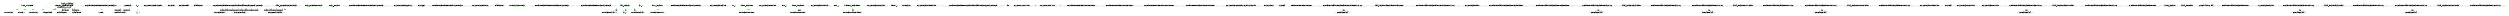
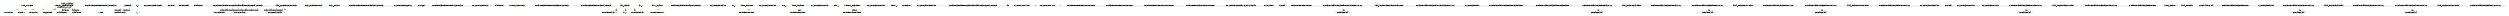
  digraph {
    node [cluster="Humanizer.TimeSpanHumanizeExtensions.LargestUnit(System.TimeSpan)" span="0-0"]
    edge [color=green style=dashed]
    n1 [cluster="Humanizer.TimeSpanHumanizeExtensions.Humanize(System.TimeSpan, int)" color=green community=1 label="var result = new StringBuilder()" prediction=0 span="22-22"]
    n2 [cluster="Humanizer.TimeSpanHumanizeExtensions.Humanize(System.TimeSpan, int)" color=green community=1 label="result.Length > 0" prediction=0 span="29-29"]
    n3 [cluster="Humanizer.TimeSpanHumanizeExtensions.Humanize(System.TimeSpan, int)" color=green community=1 label="result.Append(timePart)" prediction=0 span="32-32"]
    n4 [cluster="Humanizer.TimeSpanHumanizeExtensions.Humanize(System.TimeSpan, int)" color=green community=0 label="return result.ToString();" prediction=0 span="36-36"]
    n5 [cluster="Humanizer.TimeSpanHumanizeExtensions.Humanize(System.TimeSpan, int)" color=green community=2 label="return result.ToString();" prediction=0 span="39-39"]
    n6 [cluster="Humanizer.TimeSpanHumanizeExtensions.Humanize(System.TimeSpan, int)" label="Entry Humanizer.TimeSpanHumanizeExtensions.Humanize(System.TimeSpan, int)" span="20-20"]
    n7 [cluster="Humanizer.TimeSpanHumanizeExtensions.Humanize(System.TimeSpan, int)" color=green community=1 label="i < precision" prediction=7 span="23-23"]
    n8 [cluster="lambda expression" color=green community=1 label="TryFormat(format, timeSpan)" prediction=7 span="26-26"]
    n9 [cluster="Humanizer.TimeSpanHumanizeExtensions.Humanize(System.TimeSpan, int)" color=green community=1 label="int i = 0" prediction=1 span="23-23"]
    n10 [cluster="Humanizer.TimeSpanHumanizeExtensions.Humanize(System.TimeSpan, int)" color=green community=1 label="i++" prediction=1 span="23-23"]
    n11 [cluster="System.Text.StringBuilder.StringBuilder()" label="Entry System.Text.StringBuilder.StringBuilder()"]
    n12 [cluster="Humanizer.TimeSpanHumanizeExtensions.Humanize(System.TimeSpan, int)" color=green community=1 label="var timePart = FormatParameters\r\n                    .Select(format => TryFormat(format, timeSpan))\r\n                    .FirstOrDefault(part => part != null)" prediction=0 span="25-27"]
    n13 [cluster="lambda expression" label="Entry lambda expression" span="26-26"]
    n14 [cluster="lambda expression" label="Entry lambda expression" span="27-27"]
    n15 [cluster="Unk.Select" label="Entry Unk.Select" span=""]
    n16 [cluster="Unk.FirstOrDefault" label="Entry Unk.FirstOrDefault" span=""]
    n17 [label="System.TimeSpan" cluster="" span=""]
    n18 [cluster="lambda expression" label="Exit lambda expression" span="26-26"]
    n19 [cluster="Humanizer.TimeSpanHumanizeExtensions.TryFormat(Humanizer.Localisation.TimeSpanPropertyFormat, System.TimeSpan)" label="Entry Humanizer.TimeSpanHumanizeExtensions.TryFormat(Humanizer.Localisation.TimeSpanPropertyFormat, System.TimeSpan)" span="122-122"]
    n20 [cluster="Humanizer.TimeSpanHumanizeExtensions.TryFormat(Humanizer.Localisation.TimeSpanPropertyFormat, System.TimeSpan)" label="return propertyFormat.Zero();" span="130-130"]
    n21 [cluster="Humanizer.TimeSpanHumanizeExtensions.TryFormat(Humanizer.Localisation.TimeSpanPropertyFormat, System.TimeSpan)" label="return propertyFormat.Single();" span="132-132"]
    n22 [cluster="Humanizer.TimeSpanHumanizeExtensions.TryFormat(Humanizer.Localisation.TimeSpanPropertyFormat, System.TimeSpan)" label="return propertyFormat.Multiple(value);" span="134-134"]
    n23 [cluster="Humanizer.TimeSpanHumanizeExtensions.Humanize(System.TimeSpan, int)" color=green community=0 label="timeSpan = DeduceTheLargestUnit(timeSpan)" prediction=11 span="34-34"]
    n24 [cluster="Humanizer.TimeSpanHumanizeExtensions.Humanize(System.TimeSpan, int)" color=green community=1 label="timeSpan == TimeSpan.Zero" prediction=12 span="35-35"]
    n25 [cluster="Humanizer.TimeSpanHumanizeExtensions.DeduceTheLargestUnit(System.TimeSpan)" label="Entry Humanizer.TimeSpanHumanizeExtensions.DeduceTheLargestUnit(System.TimeSpan)" span="42-42"]
    n26 [cluster="System.Text.StringBuilder.Append(string)" label="Entry System.Text.StringBuilder.Append(string)"]
    n27 [cluster="Unk.Append" label="Entry Unk.Append" span=""]
    n28 [cluster="Humanizer.TimeSpanHumanizeExtensions.Humanize(System.TimeSpan, int)" label="Exit Humanizer.TimeSpanHumanizeExtensions.Humanize(System.TimeSpan, int)" span="20-20"]
    n29 [cluster="System.Text.StringBuilder.ToString()" label="Entry System.Text.StringBuilder.ToString()"]
    n30 [cluster="lambda expression" label="Exit lambda expression" span="27-27"]
    n31 [cluster="Humanizer.TimeSpanHumanizeExtensions.DeduceTheLargestUnit(System.TimeSpan)" color=green community=1 label="return timeSpan - LargestUnit(timeSpan);" prediction=14 span="44-44"]
    n32 [cluster="Humanizer.TimeSpanHumanizeExtensions.DeduceTheLargestUnit(System.TimeSpan)" label="Exit Humanizer.TimeSpanHumanizeExtensions.DeduceTheLargestUnit(System.TimeSpan)" span="42-42"]
    n33 [label="Entry Humanizer.TimeSpanHumanizeExtensions.LargestUnit(System.TimeSpan)" span="47-47"]
    n34 [color=green community=1 label="var days = timeSpan.Days" prediction=15 span="49-49"]
    n35 [color=green community=1 label="return TimeSpan.FromDays((days/7) * 7);" prediction=15 span="51-51"]
    n36 [color=green community=1 label="days >= 1" prediction=15 span="52-52"]
    n37 [color=green community=1 label="return TimeSpan.FromDays(days);" prediction=15 span="53-53"]
    n38 [color=green community=1 label="days >= 7" prediction=16 span="50-50"]
    n39 [color=green community=1 label="var hours = timeSpan.Hours" prediction=20 span="55-55"]
    n40 [color=green community=1 label="return TimeSpan.FromHours(hours);" prediction=20 span="57-57"]
    n41 [label="Exit Humanizer.TimeSpanHumanizeExtensions.LargestUnit(System.TimeSpan)" span="47-47"]
    n42 [cluster="System.TimeSpan.FromDays(double)" label="Entry System.TimeSpan.FromDays(double)"]
    n43 [color=green community=1 label="hours >= 1" prediction=21 span="56-56"]
    n44 [color=green community=1 label="var minutes = timeSpan.Minutes" prediction=23 span="59-59"]
    n45 [color=green community=1 label="return TimeSpan.FromMinutes(minutes);" prediction=23 span="61-61"]
    n46 [cluster="System.TimeSpan.FromHours(double)" label="Entry System.TimeSpan.FromHours(double)"]
    n47 [color=green community=1 label="minutes >= 1" prediction=24 span="60-60"]
    n48 [color=green community=1 label="var seconds = timeSpan.Seconds" prediction=26 span="63-63"]
    n49 [color=green community=1 label="return TimeSpan.FromSeconds(seconds);" prediction=26 span="65-65"]
    n50 [cluster="System.TimeSpan.FromMinutes(double)" label="Entry System.TimeSpan.FromMinutes(double)"]
    n51 [color=green community=1 label="seconds >= 1" prediction=27 span="64-64"]
    n52 [color=green community=1 label="var milliseconds = timeSpan.Milliseconds" prediction=29 span="67-67"]
    n53 [color=green community=1 label="return TimeSpan.FromMilliseconds(milliseconds);" prediction=29 span="69-69"]
    n54 [cluster="System.TimeSpan.FromSeconds(double)" label="Entry System.TimeSpan.FromSeconds(double)"]
    n55 [color=green community=1 label="milliseconds >= 1" prediction=30 span="68-68"]
    n56 [label="return TimeSpan.Zero;" span="71-71"]
    n57 [cluster="System.TimeSpan.FromMilliseconds(double)" label="Entry System.TimeSpan.FromMilliseconds(double)"]
    n58 [cluster="Humanizer.TimeSpanHumanizeExtensions.TryFormat(Humanizer.Localisation.TimeSpanPropertyFormat, System.TimeSpan)" label="Exit Humanizer.TimeSpanHumanizeExtensions.TryFormat(Humanizer.Localisation.TimeSpanPropertyFormat, System.TimeSpan)" span="122-122"]
    n59 [cluster="Humanizer.TimeSpanHumanizeExtensions.TryFormat(Humanizer.Localisation.TimeSpanPropertyFormat, System.TimeSpan)" label="var value = propertyFormat.PropertySelector(timeSpan)" span="126-126"]
    n60 [cluster="Humanizer.TimeSpanHumanizeExtensions.TryFormat(Humanizer.Localisation.TimeSpanPropertyFormat, System.TimeSpan)" label=value span="127-127"]
    n61 [cluster="System.Func<T, TResult>.Invoke(T)" label="Entry System.Func<T, TResult>.Invoke(T)"]
    n62 [cluster="Humanizer.TimeSpanHumanizeExtensions.TryFormat(Humanizer.Localisation.TimeSpanPropertyFormat, System.TimeSpan)" label=0 span="129-129"]
    n63 [cluster="System.Func<TResult>.Invoke()" label="Entry System.Func<TResult>.Invoke()"]
    n64 [cluster="Humanizer.TimeSpanHumanizeExtensions.TryFormat(Humanizer.Localisation.TimeSpanPropertyFormat, System.TimeSpan)" label=1 span="131-131"]
    n65 [cluster="Humanizer.Tests.Extensions.Inflector.UnderscoreTests.Underscore()" file="TimeSpanHumanizeExtensionsTests.cs" label="Entry Humanizer.Tests.Extensions.Inflector.UnderscoreTests.Underscore()" span="7-7"]
    n66 [cluster="Humanizer.Tests.Extensions.Inflector.UnderscoreTests.Underscore()" file="TimeSpanHumanizeExtensionsTests.cs" label="Exit Humanizer.Tests.Extensions.Inflector.UnderscoreTests.Underscore()" span="7-7"]
    n67 [cluster="Humanizer.Tests.Extensions.Inflector.UnderscoreTests.UnderscoreTests()" file="TimeSpanHumanizeExtensionsTests.cs" label="Entry Humanizer.Tests.Extensions.Inflector.UnderscoreTests.UnderscoreTests()" span="15-15"]
    n68 [cluster="Humanizer.Tests.Extensions.Inflector.UnderscoreTests.UnderscoreTests()" file="TimeSpanHumanizeExtensionsTests.cs" label="Exit Humanizer.Tests.Extensions.Inflector.UnderscoreTests.UnderscoreTests()" span="15-15"]
    n69 [cluster="System.Collections.Generic.Dictionary<TKey, TValue>.Add(TKey, TValue)" file="TimeSpanHumanizeExtensionsTests.cs" label="Entry System.Collections.Generic.Dictionary<TKey, TValue>.Add(TKey, TValue)"]
    n70 [cluster="string.Underscore()" file="TimeSpanHumanizeExtensionsTests.cs" label="Entry string.Underscore()" span="193-193"]
    n71 [cluster="Unk.Equal" file="TimeSpanHumanizeExtensionsTests.cs" label="Entry Unk.Equal" span=""]
    n72 [file="TimeSpanHumanizeExtensionsTests.cs" label="Humanizer.Tests.Extensions.Inflector.UnderscoreTests" cluster="" span=""]
    n73 [cluster="Humanizer.Tests.Localisation.id.TimeSpanHumanizeTests.TimeSpanWithPrecesion(int, int, string)" file="TimeSpanTests.cs" label="Entry Humanizer.Tests.Localisation.id.TimeSpanHumanizeTests.TimeSpanWithPrecesion(int, int, string)" span="101-101"]
    n74 [cluster="Humanizer.Tests.Localisation.id.TimeSpanHumanizeTests.TimeSpanWithPrecesion(int, int, string)" file="TimeSpanTests.cs" label="Assert.Equal(expected, actual)" span="104-104"]
    n75 [cluster="Humanizer.Tests.Localisation.id.TimeSpanHumanizeTests.TimeSpanWithPrecesion(int, int, string)" file="TimeSpanTests.cs" label="var actual = TimeSpan.FromMilliseconds(milliseconds).Humanize(precesion)" span="103-103"]
    n76 [cluster="Humanizer.Tests.Localisation.id.TimeSpanHumanizeTests.TimeSpanWithPrecesion(int, int, string)" file="TimeSpanTests.cs" label="Exit Humanizer.Tests.Localisation.id.TimeSpanHumanizeTests.TimeSpanWithPrecesion(int, int, string)" span="101-101"]
    n77 [cluster="System.TimeSpan.Humanize(int)" file="TimeSpanTests.cs" label="Entry System.TimeSpan.Humanize(int)" span="18-18"]
    n78 [cluster="Humanizer.Tests.Localisation.id.TimeSpanHumanizeTests.TimeSpanHumanizeTests()" file="TimeSpanTests.cs" label="Entry Humanizer.Tests.Localisation.id.TimeSpanHumanizeTests.TimeSpanHumanizeTests()" span="8-8"]
    n79 [cluster="Humanizer.Tests.Localisation.id.TimeSpanHumanizeTests.TimeSpanHumanizeTests()" file="TimeSpanTests.cs" label="Exit Humanizer.Tests.Localisation.id.TimeSpanHumanizeTests.TimeSpanHumanizeTests()" span="8-8"]
    n80 [cluster="Humanizer.Tests.Localisation.id.TimeSpanHumanizeTests.Days(int, string)" file="TimeSpanTests.cs" label="Entry Humanizer.Tests.Localisation.id.TimeSpanHumanizeTests.Days(int, string)" span="24-24"]
    n81 [cluster="Humanizer.Tests.Localisation.id.TimeSpanHumanizeTests.Days(int, string)" file="TimeSpanTests.cs" label="Assert.Equal(expected, actual)" span="27-27"]
    n82 [cluster="Humanizer.Tests.Localisation.id.TimeSpanHumanizeTests.Days(int, string)" file="TimeSpanTests.cs" label="var actual = TimeSpan.FromDays(days).Humanize()" span="26-26"]
    n83 [cluster="Humanizer.Tests.Localisation.id.TimeSpanHumanizeTests.Days(int, string)" file="TimeSpanTests.cs" label="Exit Humanizer.Tests.Localisation.id.TimeSpanHumanizeTests.Days(int, string)" span="24-24"]
    n84 [cluster="Humanizer.Tests.Localisation.id.TimeSpanHumanizeTests.Hours(int, string)" file="TimeSpanTests.cs" label="Entry Humanizer.Tests.Localisation.id.TimeSpanHumanizeTests.Hours(int, string)" span="34-34"]
    n85 [cluster="Humanizer.Tests.Localisation.id.TimeSpanHumanizeTests.Hours(int, string)" file="TimeSpanTests.cs" label="Assert.Equal(expected, actual)" span="37-37"]
    n86 [cluster="Humanizer.Tests.Localisation.id.TimeSpanHumanizeTests.Hours(int, string)" file="TimeSpanTests.cs" label="var actual = TimeSpan.FromHours(hours).Humanize()" span="36-36"]
    n87 [cluster="Humanizer.Tests.Localisation.id.TimeSpanHumanizeTests.Hours(int, string)" file="TimeSpanTests.cs" label="Exit Humanizer.Tests.Localisation.id.TimeSpanHumanizeTests.Hours(int, string)" span="34-34"]
    n88 [cluster="Humanizer.Tests.Localisation.id.TimeSpanHumanizeTests.Minutes(int, string)" file="TimeSpanTests.cs" label="Entry Humanizer.Tests.Localisation.id.TimeSpanHumanizeTests.Minutes(int, string)" span="45-45"]
    n89 [cluster="Humanizer.Tests.Localisation.id.TimeSpanHumanizeTests.Minutes(int, string)" file="TimeSpanTests.cs" label="Assert.Equal(expected, actual)" span="48-48"]
    n90 [cluster="Humanizer.Tests.Localisation.id.TimeSpanHumanizeTests.Minutes(int, string)" file="TimeSpanTests.cs" label="var actual = TimeSpan.FromMinutes(minutes).Humanize()" span="47-47"]
    n91 [cluster="Humanizer.Tests.Localisation.id.TimeSpanHumanizeTests.Minutes(int, string)" file="TimeSpanTests.cs" label="Exit Humanizer.Tests.Localisation.id.TimeSpanHumanizeTests.Minutes(int, string)" span="45-45"]
    n92 [cluster="System.TimeSpan.FromMilliseconds(double)" file="TimeSpanTests.cs" label="Entry System.TimeSpan.FromMilliseconds(double)"]
    n93 [cluster="Unk.Equal" file="TimeSpanTests.cs" label="Entry Unk.Equal" span=""]
    n94 [cluster="System.TimeSpan.FromSeconds(double)" file="TimeSpanTests.cs" label="Entry System.TimeSpan.FromSeconds(double)"]
    n95 [cluster="System.TimeSpan.FromHours(double)" file="TimeSpanTests.cs" label="Entry System.TimeSpan.FromHours(double)"]
    n96 [cluster="Humanizer.Tests.Localisation.id.TimeSpanHumanizeTests.Milliseconds(int, string)" file="TimeSpanTests.cs" label="Entry Humanizer.Tests.Localisation.id.TimeSpanHumanizeTests.Milliseconds(int, string)" span="65-65"]
    n97 [cluster="Humanizer.Tests.Localisation.id.TimeSpanHumanizeTests.Milliseconds(int, string)" file="TimeSpanTests.cs" label="Assert.Equal(expected, actual)" span="68-68"]
    n98 [cluster="Humanizer.Tests.Localisation.id.TimeSpanHumanizeTests.Milliseconds(int, string)" file="TimeSpanTests.cs" label="var actual = TimeSpan.FromMilliseconds(ms).Humanize()" span="67-67"]
    n99 [cluster="Humanizer.Tests.Localisation.id.TimeSpanHumanizeTests.Milliseconds(int, string)" file="TimeSpanTests.cs" label="Exit Humanizer.Tests.Localisation.id.TimeSpanHumanizeTests.Milliseconds(int, string)" span="65-65"]
    n100 [cluster="Humanizer.Tests.Localisation.id.TimeSpanHumanizeTests.NoTime()" file="TimeSpanTests.cs" label="Entry Humanizer.Tests.Localisation.id.TimeSpanHumanizeTests.NoTime()" span="108-108"]
    n101 [cluster="Humanizer.Tests.Localisation.id.TimeSpanHumanizeTests.NoTime()" file="TimeSpanTests.cs" label="var noTime = TimeSpan.Zero" span="110-110"]
    n102 [cluster="Humanizer.Tests.Localisation.id.TimeSpanHumanizeTests.NoTime()" file="TimeSpanTests.cs" label="var actual = noTime.Humanize()" span="111-111"]
    n103 [cluster="Humanizer.Tests.Localisation.id.TimeSpanHumanizeTests.NoTime()" file="TimeSpanTests.cs" label="Assert.Equal(''waktu kosong'', actual)" span="112-112"]
    n104 [cluster="Humanizer.Tests.Localisation.id.TimeSpanHumanizeTests.NoTime()" file="TimeSpanTests.cs" label="Exit Humanizer.Tests.Localisation.id.TimeSpanHumanizeTests.NoTime()" span="108-108"]
    n105 [cluster="System.TimeSpan.FromDays(double)" file="TimeSpanTests.cs" label="Entry System.TimeSpan.FromDays(double)"]
    n106 [cluster="Humanizer.Tests.Localisation.id.TimeSpanHumanizeTests.Weeks(int, string)" file="TimeSpanTests.cs" label="Entry Humanizer.Tests.Localisation.id.TimeSpanHumanizeTests.Weeks(int, string)" span="15-15"]
    n107 [cluster="Humanizer.Tests.Localisation.id.TimeSpanHumanizeTests.Weeks(int, string)" file="TimeSpanTests.cs" label="Assert.Equal(expected, actual)" span="18-18"]
    n108 [cluster="Humanizer.Tests.Localisation.id.TimeSpanHumanizeTests.Weeks(int, string)" file="TimeSpanTests.cs" label="var actual = TimeSpan.FromDays(days).Humanize()" span="17-17"]
    n109 [cluster="Humanizer.Tests.Localisation.id.TimeSpanHumanizeTests.Weeks(int, string)" file="TimeSpanTests.cs" label="Exit Humanizer.Tests.Localisation.id.TimeSpanHumanizeTests.Weeks(int, string)" span="15-15"]
    n110 [cluster="Humanizer.Tests.Localisation.id.TimeSpanHumanizeTests.Seconds(int, string)" file="TimeSpanTests.cs" label="Entry Humanizer.Tests.Localisation.id.TimeSpanHumanizeTests.Seconds(int, string)" span="55-55"]
    n111 [cluster="Humanizer.Tests.Localisation.id.TimeSpanHumanizeTests.Seconds(int, string)" file="TimeSpanTests.cs" label="Assert.Equal(expected, actual)" span="58-58"]
    n112 [cluster="Humanizer.Tests.Localisation.id.TimeSpanHumanizeTests.Seconds(int, string)" file="TimeSpanTests.cs" label="var actual = TimeSpan.FromSeconds(seconds).Humanize()" span="57-57"]
    n113 [cluster="Humanizer.Tests.Localisation.id.TimeSpanHumanizeTests.Seconds(int, string)" file="TimeSpanTests.cs" label="Exit Humanizer.Tests.Localisation.id.TimeSpanHumanizeTests.Seconds(int, string)" span="55-55"]
    n1 -> n2 [label=result]
    n1 -> n3 [label=result]
    n1 -> n4 [label=result]
    n1 -> n5 [label=result]
    n6 -> n7 [label=int]
    n6 -> n8 [label="System.TimeSpan"]
    n9 -> n10 [label=i]
    n10 -> n10 [label=i]
    n12 -> n3 [label=timePart]
    n12 -> n13 [label="lambda expression"]
    n12 -> n14 [label="lambda expression"]
    n17 -> n8 [label="System.TimeSpan"]
    n19 -> n20 [color=darkseagreen4 label="Humanizer.Localisation.TimeSpanPropertyFormat"]
    n19 -> n21 [color=darkseagreen4 label="Humanizer.Localisation.TimeSpanPropertyFormat"]
    n19 -> n22 [color=darkseagreen4 label="Humanizer.Localisation.TimeSpanPropertyFormat"]
    n34 -> n35 [label=days]
    n34 -> n36 [label=days]
    n34 -> n37 [label=days]
    n39 -> n40 [label=hours]
    n44 -> n45 [label=minutes]
    n48 -> n49 [label=seconds]
-   n52 -> n53 [label=days]
+   n52 -> n53 [label=milliseconds]
    n59 -> n22 [color=darkseagreen4 label=value]
    n73 -> n74 [color=darkseagreen4 label=string]
    n80 -> n81 [color=darkseagreen4 label=string]
    n84 -> n85 [color=darkseagreen4 label=string]
    n88 -> n89 [color=darkseagreen4 label=string]
    n96 -> n97 [color=darkseagreen4 label=string]
    n106 -> n107 [color=darkseagreen4 label=string]
    n110 -> n111 [color=darkseagreen4 label=string]
  }
